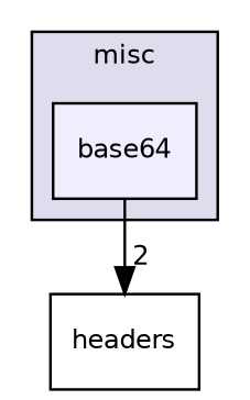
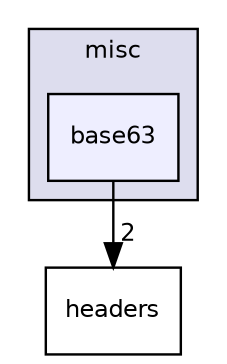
  digraph {
    compound=true
    node [fontname=Helvetica fontsize=10 shape=box]
-   n1 [fillcolor="#eeeeff" label=base64 pencolor=black style=filled]
+   n1 [fillcolor="#eeeeff" label=base63 pencolor=black style=filled]
    n2 [label=headers]
    subgraph cluster_1 {
      bgcolor="#ddddee"
      fontname=Helvetica
      fontsize=10
      label=misc
      pencolor=black
      n1
    }
    n1 -> n2 [headlabel=2 labeldistance=1.5 labelfontname=Helvetica labelfontsize=10]
  }
